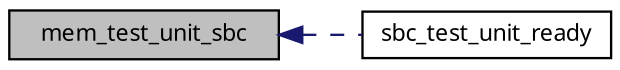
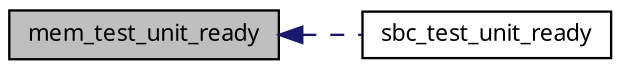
  digraph {
    rankdir=LR
    node [color=black fontname="FreeSans.ttf" fontsize=10 shape=record style=filled]
-   n1 [fillcolor=grey75 fontcolor=black height=0.2 label=mem_test_unit_sbc width=0.4]
+   n1 [fillcolor=grey75 fontcolor=black height=0.2 label=mem_test_unit_ready width=0.4]
    n2 [fillcolor=white height=0.2 label=sbc_test_unit_ready width=0.4]
    n1 -> n2 [color=midnightblue dir=back fontname="FreeSans.ttf" fontsize=10 labelfontname="FreeSans.ttf" labelfontsize=10 style=dashed]
  }
